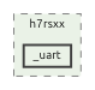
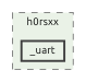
  digraph {
    compound=true
    fontname=Ubuntu
    n1 [color=grey25 fillcolor="#eaf2e7" fontname=Ubuntu fontsize=10 height=0.2 label=_uart shape=box style="filled,bold" width=0.4]
    subgraph cluster_1 {
      bgcolor="#eaf2e7"
      fontsize=10
-     label=h7rsxx
+     label=h0rsxx
      pencolor=grey50
      style="filled,dashed"
      n1
    }
  }
